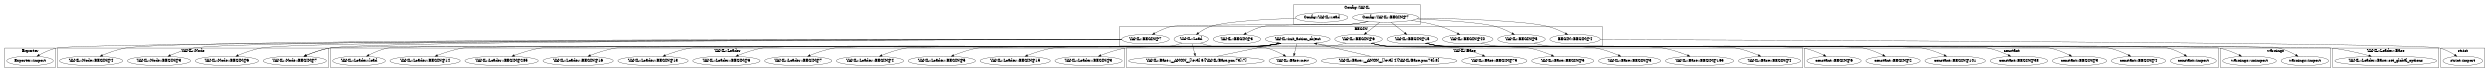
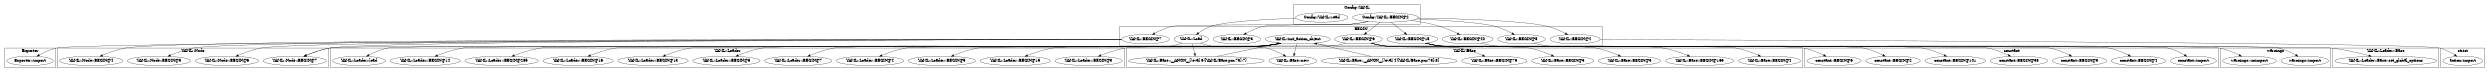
  digraph {
    "YAML::BEGIN@7"
    "YAML::Load"
    "YAML::BEGIN@6"
    "YAML::BEGIN@3"
    "YAML::BEGIN@15"
    "YAML::BEGIN@40"
    "YAML::init_action_object"
    "YAML::BEGIN@5"
-   "YAML::BEGIN@4" [label="BEGIN::BEGIN@4"]
+   "YAML::BEGIN@4"
    "YAML::Loader::Base::set_global_options"
    "YAML::Loader::BEGIN@285"
    "YAML::Loader::BEGIN@14"
    "YAML::Loader::BEGIN@3"
    "YAML::Loader::BEGIN@15"
    "YAML::Loader::BEGIN@5"
    "YAML::Loader::load"
    "YAML::Loader::BEGIN@4"
    "YAML::Loader::BEGIN@7"
    "YAML::Loader::BEGIN@6"
    "YAML::Loader::BEGIN@13"
    "YAML::Loader::BEGIN@16"
    "YAML::Base::__ANON__[(eval 4)[YAML/Base.pm:73]:8]"
    "YAML::Base::BEGIN@3"
    "YAML::Base::__ANON__[(eval 6)[YAML/Base.pm:73]:7]"
    "YAML::Base::BEGIN@75"
    "YAML::Base::new"
    "YAML::Base::BEGIN@165"
    "YAML::Base::BEGIN@5"
    "YAML::Base::BEGIN@4"
    "warnings::unimport"
    "warnings::import"
-   "strict::import"
-   "Config::YAML::BEGIN@7"
+   "strict::import" [label="action::import"]
+   "Config::YAML::BEGIN@7" [label="Config::YAML::BEGIN@2"]
    "Config::YAML::read"
    "constant::import"
    "constant::BEGIN@4"
    "constant::BEGIN@3"
    "constant::BEGIN@38"
    "constant::BEGIN@101"
    "constant::BEGIN@2"
    "constant::BEGIN@6"
    "Exporter::import"
    "YAML::Node::BEGIN@4"
    "YAML::Node::BEGIN@6"
    "YAML::Node::BEGIN@7"
    "YAML::Node::BEGIN@3"
    subgraph cluster_1 {
      label=BEGIN
      "YAML::BEGIN@7"
      "YAML::Load"
      "YAML::BEGIN@6"
      "YAML::BEGIN@3"
      "YAML::BEGIN@15"
      "YAML::BEGIN@40"
      "YAML::init_action_object"
      "YAML::BEGIN@5"
      "YAML::BEGIN@4"
    }
    subgraph cluster_2 {
      label="YAML::Loader::Base"
      "YAML::Loader::Base::set_global_options"
    }
    subgraph cluster_3 {
      label="YAML::Loader"
      "YAML::Loader::BEGIN@285"
      "YAML::Loader::BEGIN@14"
      "YAML::Loader::BEGIN@3"
      "YAML::Loader::BEGIN@15"
      "YAML::Loader::BEGIN@5"
      "YAML::Loader::load"
      "YAML::Loader::BEGIN@4"
      "YAML::Loader::BEGIN@7"
      "YAML::Loader::BEGIN@6"
      "YAML::Loader::BEGIN@13"
      "YAML::Loader::BEGIN@16"
    }
    subgraph cluster_4 {
      label="YAML::Base"
      "YAML::Base::__ANON__[(eval 4)[YAML/Base.pm:73]:8]"
      "YAML::Base::BEGIN@3"
      "YAML::Base::__ANON__[(eval 6)[YAML/Base.pm:73]:7]"
      "YAML::Base::BEGIN@75"
      "YAML::Base::new"
      "YAML::Base::BEGIN@165"
      "YAML::Base::BEGIN@5"
      "YAML::Base::BEGIN@4"
    }
    subgraph cluster_5 {
      label=warnings
      "warnings::unimport"
      "warnings::import"
    }
    subgraph cluster_6 {
      label="strict"
      "strict::import"
    }
    subgraph cluster_7 {
      label="Config::YAML"
      "Config::YAML::BEGIN@7"
      "Config::YAML::read"
    }
    subgraph cluster_8 {
      label=constant
      "constant::import"
      "constant::BEGIN@4"
      "constant::BEGIN@3"
      "constant::BEGIN@38"
      "constant::BEGIN@101"
      "constant::BEGIN@2"
      "constant::BEGIN@6"
    }
    subgraph cluster_9 {
      label=Exporter
      "Exporter::import"
    }
    subgraph cluster_10 {
      label="YAML::Node"
      "YAML::Node::BEGIN@4"
      "YAML::Node::BEGIN@6"
      "YAML::Node::BEGIN@7"
      "YAML::Node::BEGIN@3"
    }
    "YAML::BEGIN@7" -> "Exporter::import"
    "YAML::BEGIN@7" -> "YAML::Node::BEGIN@4"
    "YAML::BEGIN@7" -> "YAML::Node::BEGIN@6"
    "YAML::BEGIN@7" -> "YAML::Node::BEGIN@7"
    "YAML::BEGIN@7" -> "YAML::Node::BEGIN@3"
    "YAML::Load" -> "YAML::Loader::load"
    "YAML::Load" -> "YAML::Base::__ANON__[(eval 6)[YAML/Base.pm:73]:7]"
    "YAML::Load" -> "YAML::Base::new"
    "YAML::BEGIN@6" -> "YAML::Base::BEGIN@3"
    "YAML::BEGIN@6" -> "YAML::Base::BEGIN@75"
    "YAML::BEGIN@6" -> "YAML::Base::BEGIN@165"
    "YAML::BEGIN@6" -> "YAML::Base::BEGIN@5"
    "YAML::BEGIN@6" -> "YAML::Base::BEGIN@4"
    "YAML::BEGIN@6" -> "YAML::Node::BEGIN@7"
    "YAML::BEGIN@15" -> "constant::import"
    "YAML::BEGIN@15" -> "constant::BEGIN@4"
    "YAML::BEGIN@15" -> "constant::BEGIN@3"
    "YAML::BEGIN@15" -> "constant::BEGIN@38"
    "YAML::BEGIN@15" -> "constant::BEGIN@101"
    "YAML::BEGIN@15" -> "constant::BEGIN@2"
    "YAML::BEGIN@15" -> "constant::BEGIN@6"
    "YAML::BEGIN@40" -> "warnings::unimport"
    "YAML::init_action_object" -> "YAML::Loader::Base::set_global_options"
    "YAML::init_action_object" -> "YAML::Loader::BEGIN@285"
    "YAML::init_action_object" -> "YAML::Loader::BEGIN@14"
    "YAML::init_action_object" -> "YAML::Loader::BEGIN@3"
    "YAML::init_action_object" -> "YAML::Loader::BEGIN@15"
    "YAML::init_action_object" -> "YAML::Loader::BEGIN@5"
    "YAML::init_action_object" -> "YAML::Loader::BEGIN@4"
    "YAML::init_action_object" -> "YAML::Loader::BEGIN@7"
    "YAML::init_action_object" -> "YAML::Loader::BEGIN@6"
    "YAML::init_action_object" -> "YAML::Loader::BEGIN@13"
    "YAML::init_action_object" -> "YAML::Loader::BEGIN@16"
    "YAML::init_action_object" -> "YAML::Base::new"
    "YAML::BEGIN@5" -> "warnings::import"
    "YAML::BEGIN@4" -> "strict::import"
    "YAML::Base::__ANON__[(eval 4)[YAML/Base.pm:73]:8]" -> "YAML::init_action_object"
    "YAML::Base::__ANON__[(eval 6)[YAML/Base.pm:73]:7]" -> "YAML::init_action_object"
    "Config::YAML::BEGIN@7" -> "YAML::BEGIN@7"
    "Config::YAML::BEGIN@7" -> "YAML::BEGIN@6"
    "Config::YAML::BEGIN@7" -> "YAML::BEGIN@3"
    "Config::YAML::BEGIN@7" -> "YAML::BEGIN@15"
    "Config::YAML::BEGIN@7" -> "YAML::BEGIN@40"
    "Config::YAML::BEGIN@7" -> "YAML::BEGIN@5"
    "Config::YAML::BEGIN@7" -> "YAML::BEGIN@4"
    "Config::YAML::read" -> "YAML::Load"
  }
